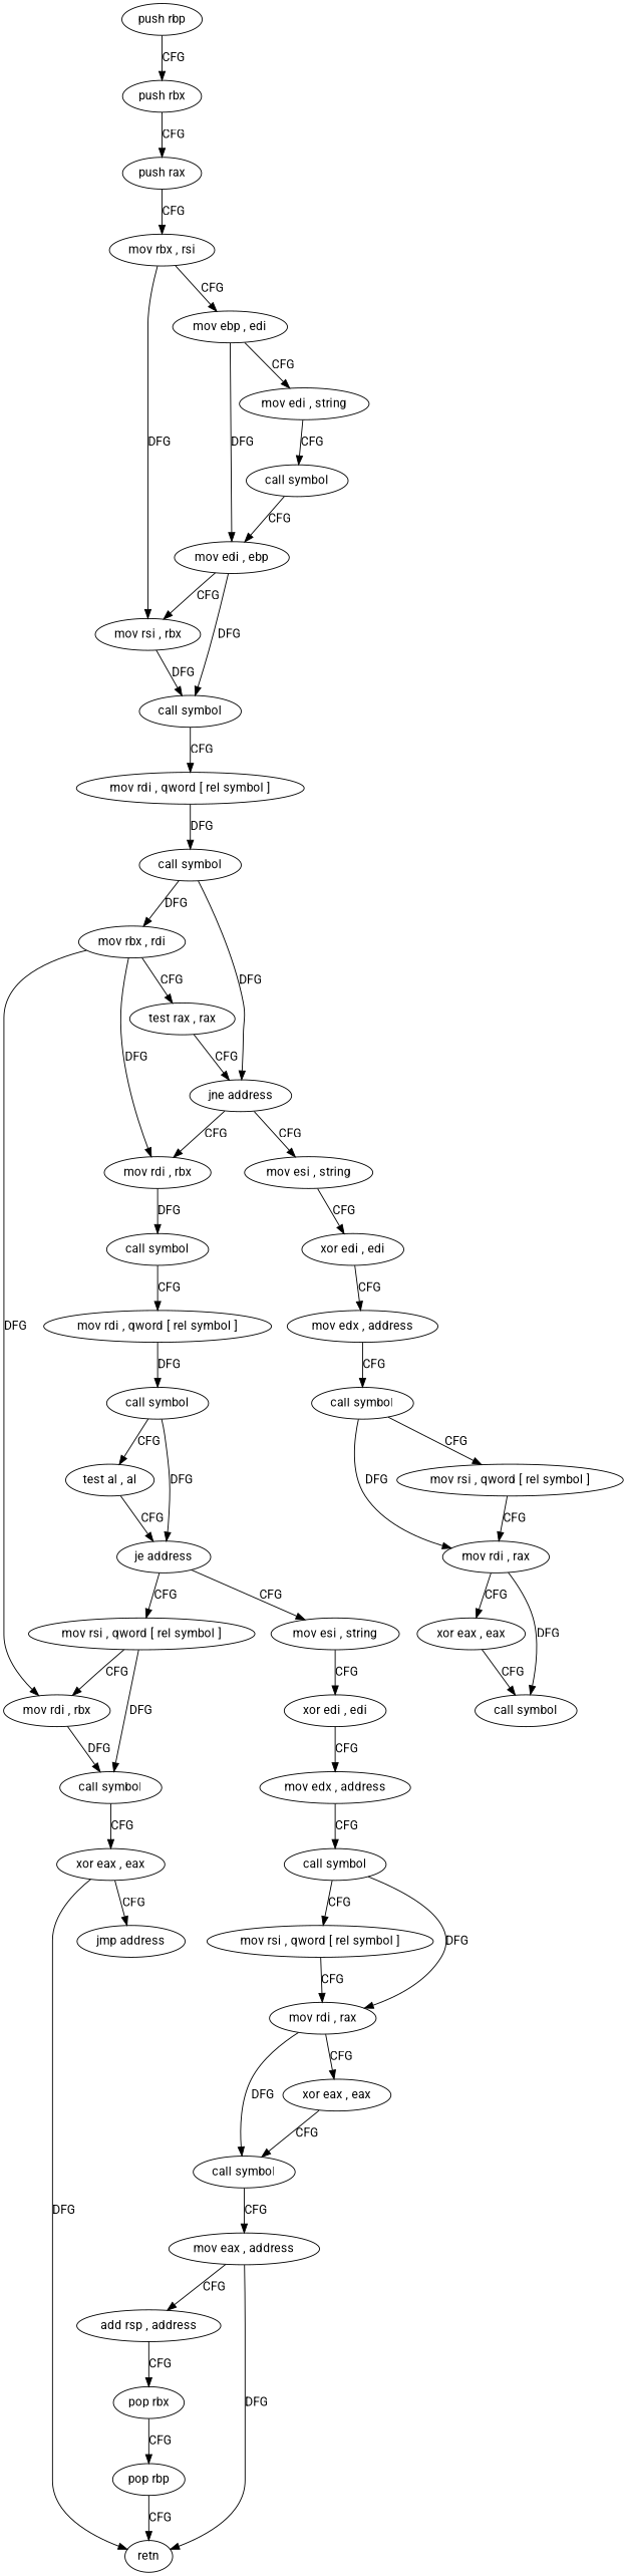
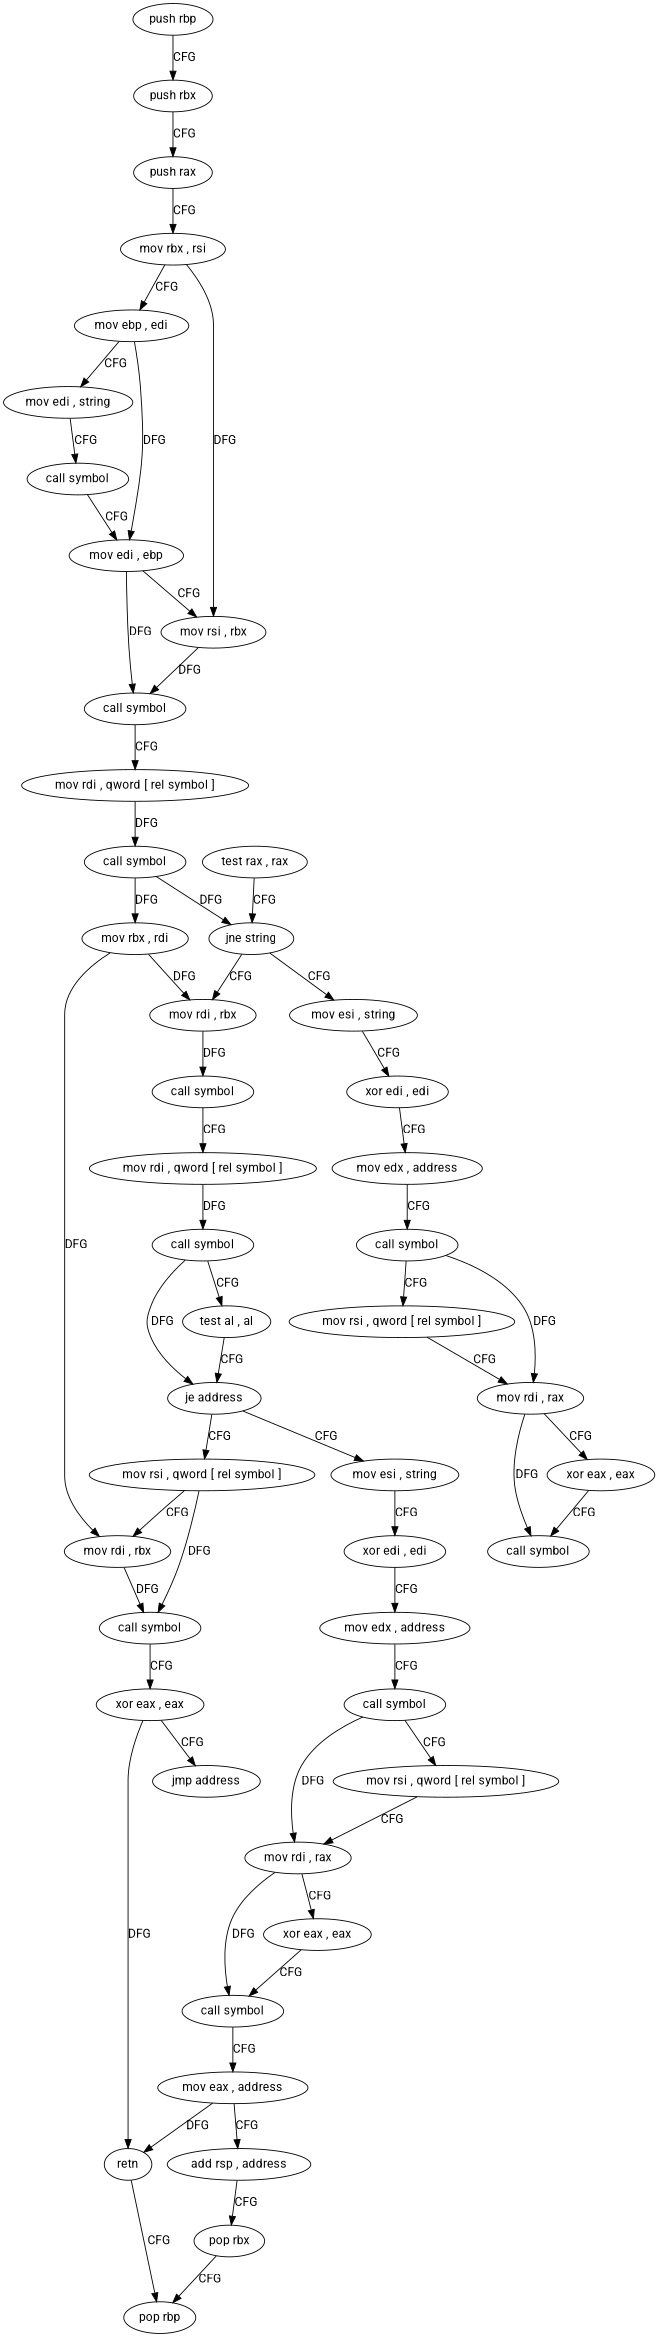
  digraph {
    fontname=Roboto
    node [fontname=Roboto]
    edge [fontname=Roboto]
    n1 [label="push rbp"]
    n2 [label="push rbx"]
    n3 [label="push rax"]
    n4 [label="mov rbx , rsi"]
    n5 [label="mov ebp , edi"]
    n6 [label="mov rsi , rbx"]
    n7 [label="mov edi , string"]
    n8 [label="mov edi , ebp"]
    n9 [label="call symbol"]
    n10 [label="call symbol"]
    n11 [label="mov rdi , qword [ rel symbol ]"]
    n12 [label="call symbol"]
    n13 [label="mov rbx , rdi"]
-   n14 [label="jne address"]
+   n14 [label="jne string"]
    n15 [label="test rax , rax"]
    n16 [label="mov rdi , rbx"]
    n17 [label="mov rdi , rbx"]
    n18 [label="mov esi , string"]
    n19 [label="call symbol"]
    n20 [label="call symbol"]
    n21 [label="xor edi , edi"]
    n22 [label="mov rdi , qword [ rel symbol ]"]
    n23 [label="mov edx , address"]
    n24 [label="call symbol"]
    n25 [label="test al , al"]
    n26 [label="je address"]
    n27 [label="mov esi , string"]
    n28 [label="mov rsi , qword [ rel symbol ]"]
    n29 [label="xor edi , edi"]
    n30 [label="mov edx , address"]
    n31 [label="xor eax , eax"]
    n32 [label="call symbol"]
    n33 [label="mov rsi , qword [ rel symbol ]"]
    n34 [label="mov rdi , rax"]
    n35 [label="xor eax , eax"]
    n36 [label="call symbol"]
    n37 [label="call symbol"]
    n38 [label="mov rsi , qword [ rel symbol ]"]
    n39 [label="mov rdi , rax"]
    n40 [label="xor eax , eax"]
    n41 [label="call symbol"]
    n42 [label="mov eax , address"]
    n43 [label="add rsp , address"]
    n44 [label=retn]
    n45 [label="pop rbx"]
    n46 [label="pop rbp"]
    n47 [label="jmp address"]
    n1 -> n2 [label=CFG]
    n2 -> n3 [label=CFG]
    n3 -> n4 [label=CFG]
    n4 -> n5 [label=CFG]
    n4 -> n6 [label=DFG]
    n5 -> n7 [label=CFG]
    n5 -> n8 [label=DFG]
    n6 -> n9 [label=DFG]
    n7 -> n10 [label=CFG]
    n8 -> n6 [label=CFG]
    n8 -> n9 [label=DFG]
    n9 -> n11 [label=CFG]
    n10 -> n8 [label=CFG]
    n11 -> n12 [label=DFG]
    n12 -> n13 [label=DFG]
    n12 -> n14 [label=DFG]
-   n13 -> n15 [label=CFG]
    n13 -> n16 [label=DFG]
    n13 -> n17 [label=DFG]
    n14 -> n16 [label=CFG]
    n14 -> n18 [label=CFG]
    n15 -> n14 [label=CFG]
    n16 -> n19 [label=DFG]
    n17 -> n20 [label=DFG]
    n18 -> n21 [label=CFG]
    n19 -> n22 [label=CFG]
    n20 -> n31 [label=CFG]
    n21 -> n23 [label=CFG]
    n22 -> n24 [label=DFG]
    n23 -> n32 [label=CFG]
    n24 -> n25 [label=CFG]
    n24 -> n26 [label=DFG]
    n25 -> n26 [label=CFG]
    n26 -> n27 [label=CFG]
    n26 -> n28 [label=CFG]
    n27 -> n29 [label=CFG]
    n28 -> n17 [label=CFG]
    n28 -> n20 [label=DFG]
    n29 -> n30 [label=CFG]
    n30 -> n37 [label=CFG]
    n31 -> n44 [label=DFG]
    n31 -> n47 [label=CFG]
    n32 -> n33 [label=CFG]
    n32 -> n34 [label=DFG]
    n33 -> n34 [label=CFG]
    n34 -> n35 [label=CFG]
    n34 -> n36 [label=DFG]
    n35 -> n36 [label=CFG]
    n37 -> n38 [label=CFG]
    n37 -> n39 [label=DFG]
    n38 -> n39 [label=CFG]
    n39 -> n40 [label=CFG]
    n39 -> n41 [label=DFG]
    n40 -> n41 [label=CFG]
    n41 -> n42 [label=CFG]
    n42 -> n43 [label=CFG]
    n42 -> n44 [label=DFG]
    n43 -> n45 [label=CFG]
    n45 -> n46 [label=CFG]
-   n46 -> n44 [label=CFG]
+   n44 -> n46 [label=CFG]
  }
